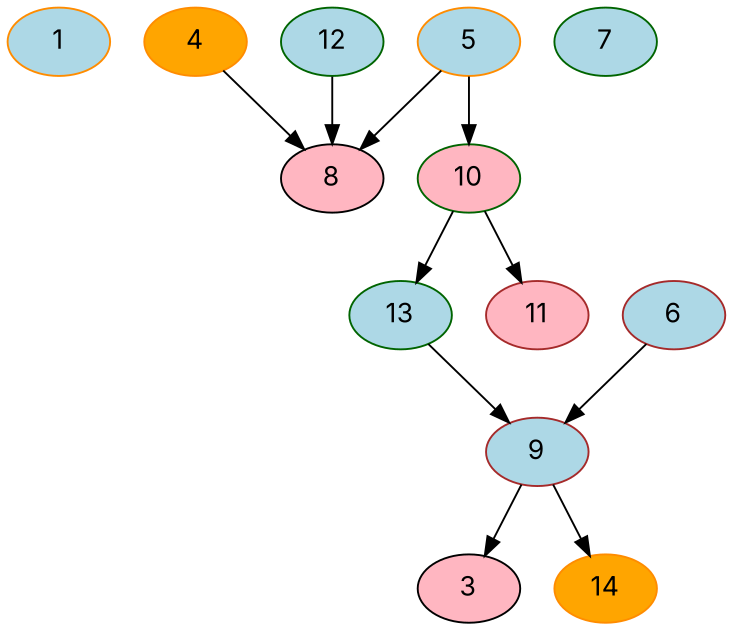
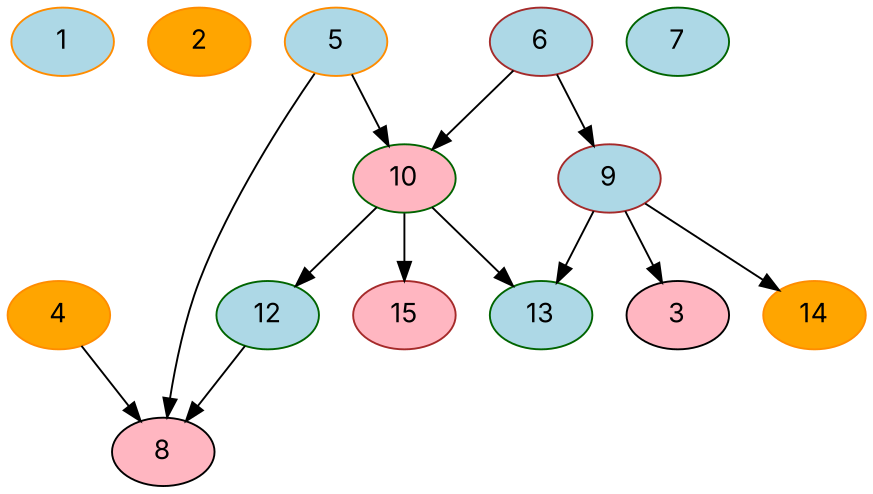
  digraph {
    fontname=Inter
    node [alpha=0.08 color=darkorange fillcolor=lightblue fontname=Inter style=filled]
    edge [fontname=Inter]
    1 [expect_size=20581376]
+   2 [alpha=0.14 expect_size=11658240 fillcolor=orange]
    3 [color=black expect_size=43981824 fillcolor=lightpink]
    9 [alpha=0.13 color=brown expect_size=49478656]
    13 [alpha=0.05 color=darkgreen expect_size=17829888]
    14 [alpha=0.19 expect_size=37305344 fillcolor=orange]
    4 [alpha=0.07 expect_size=46868480 fillcolor=orange]
    8 [alpha=0.05 color=black expect_size=6705152 fillcolor=lightpink]
    12 [alpha=0.11 color=darkgreen expect_size=31688704]
    5 [alpha=0.17 expect_size=14562304]
    10 [alpha=0.15 color=darkgreen expect_size=13154304 fillcolor=lightpink]
-   15 [alpha=0.04 color=brown expect_size=7468032 fillcolor=lightpink label=11]
+   15 [alpha=0.04 color=brown expect_size=7468032 fillcolor=lightpink]
    6 [alpha=0.13 color=brown expect_size=36173824]
    7 [alpha=0.10 color=darkgreen expect_size=48347136]
    9 -> 3
-   13 -> 9
+   9 -> 13
    9 -> 14
    4 -> 8
    12 -> 8
    5 -> 8
    5 -> 10
    10 -> 13
+   10 -> 12
    10 -> 15
    6 -> 9
+   6 -> 10
  }
